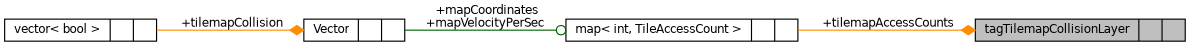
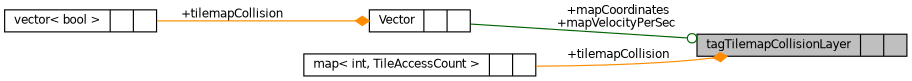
  digraph {
    rankdir=LR
    node [color=black fillcolor=white fontname=Helvetica fontsize=10 shape=record style=filled]
    edge [arrowhead=diamond color=darkorange fontname=Helvetica fontsize=10 labelfontname=Helvetica labelfontsize=10 style=solid]
    n1 [fillcolor=grey75 fontcolor=black height=0.2 label="{tagTilemapCollisionLayer\n||}" width=0.4]
    n2 [height=0.2 label="{vector\< bool \>\n||}" width=0.4]
    n3 [height=0.2 label="{Vector\n||}" width=0.4]
    n4 [height=0.2 label="{map\< int, TileAccessCount \>\n||}" width=0.4]
    n2 -> n3 [label=" +tilemapCollision"]
-   n3 -> n4 [arrowhead=odot color=darkgreen label=" +mapCoordinates\n+mapVelocityPerSec"]
-   n4 -> n1 [label=" +tilemapAccessCounts"]
+   n3 -> n1 [arrowhead=odot color=darkgreen label=" +mapCoordinates\n+mapVelocityPerSec"]
+   n4 -> n1 [label=" +tilemapCollision"]
  }
